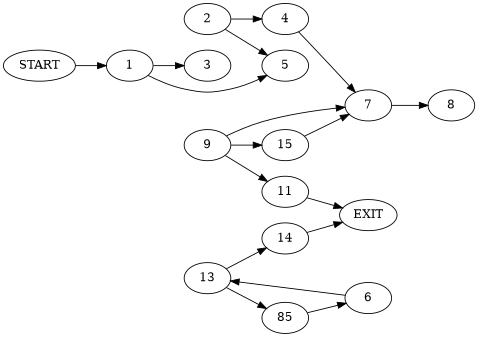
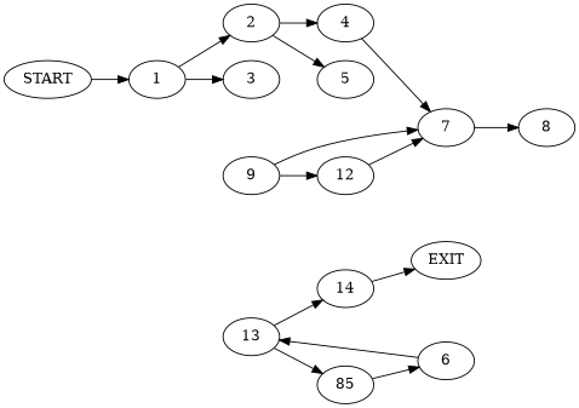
  digraph {
    rankdir=LR
    n1 [label=START]
    1
    2
    3
    n5 [label=EXIT]
    4
    5
    7
    8
    6
    13
    14
    n13 [label=85]
    9
-   11
-   12 [label=15]
+   12
    n1 -> 1
-   1 -> 5
+   1 -> 2
    1 -> 3
    2 -> 4
    2 -> 5
    4 -> 7
    7 -> 8
    6 -> 13
    13 -> 14
    13 -> n13
    14 -> n5
    n13 -> 6
    9 -> 7
-   9 -> 11
    9 -> 12
-   11 -> n5
    12 -> 7
  }
